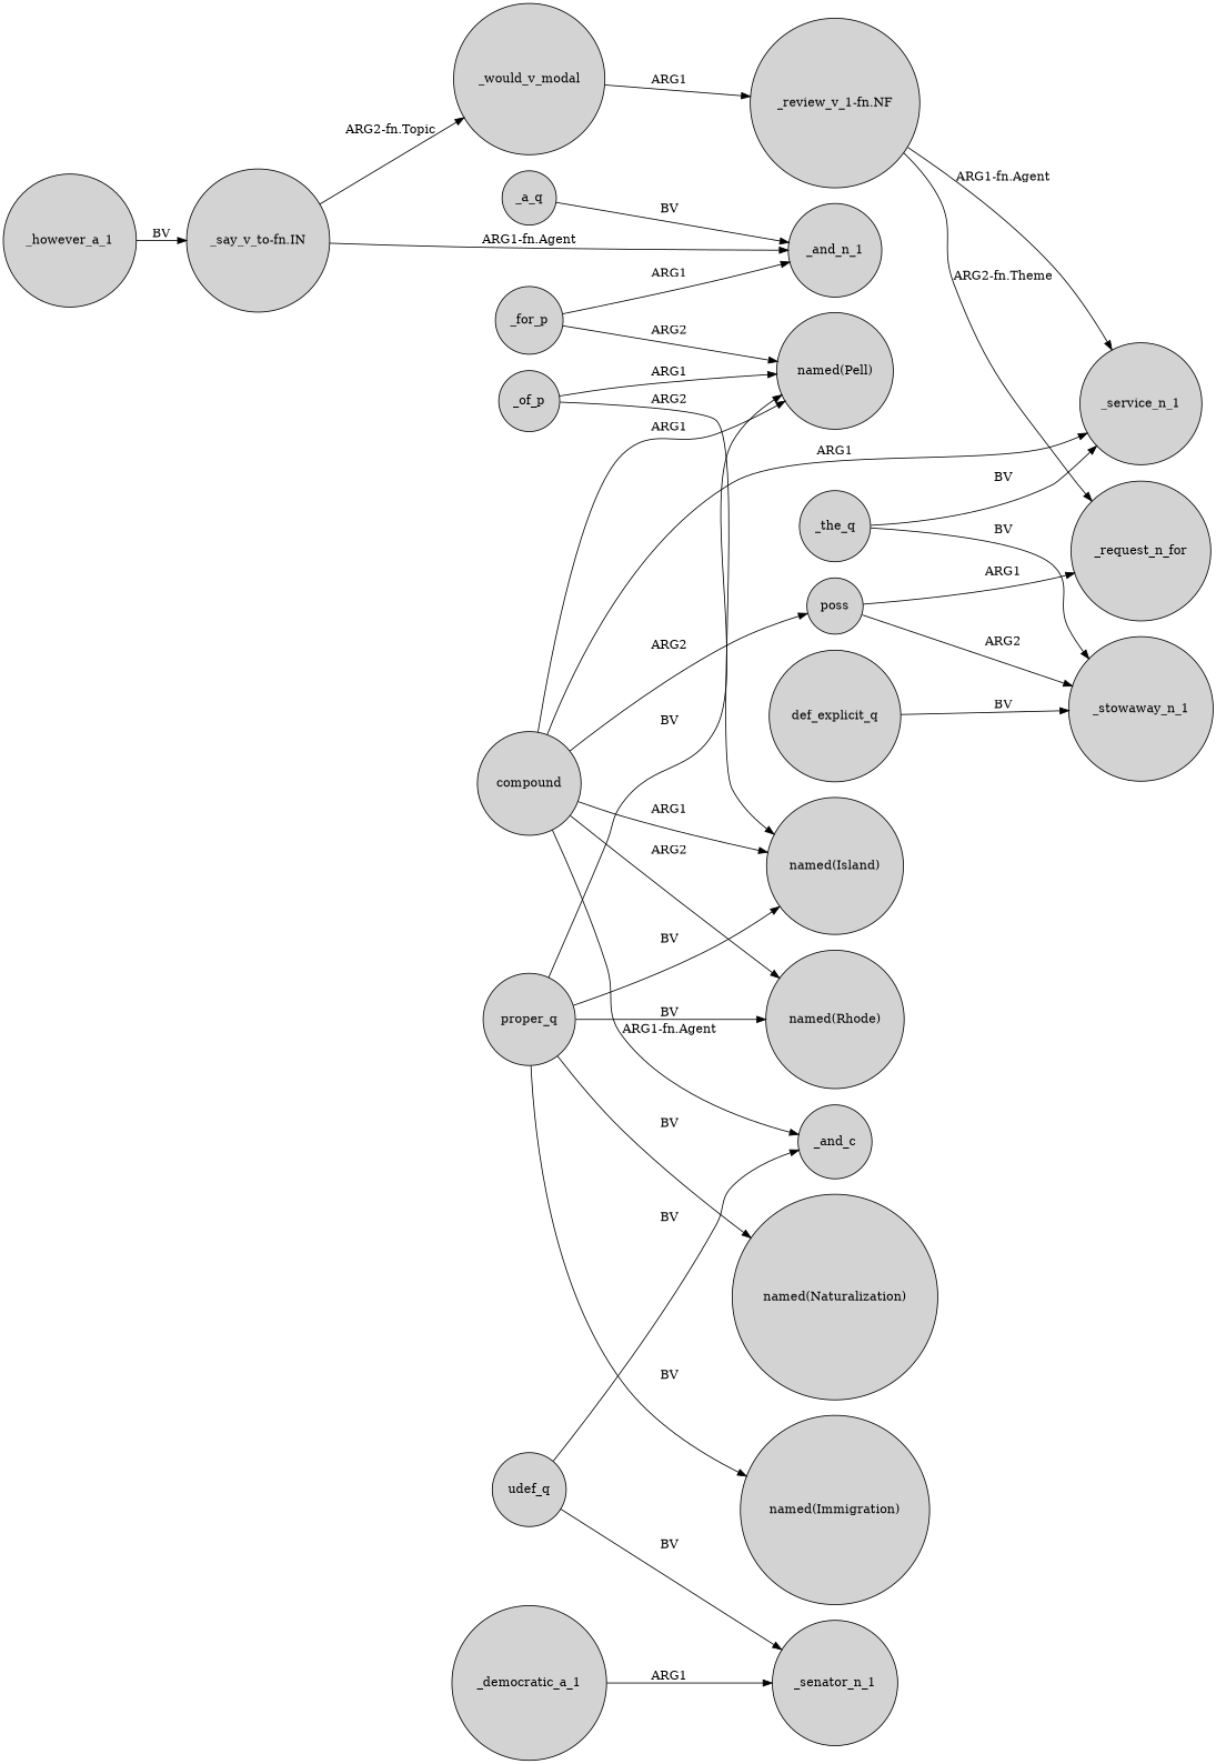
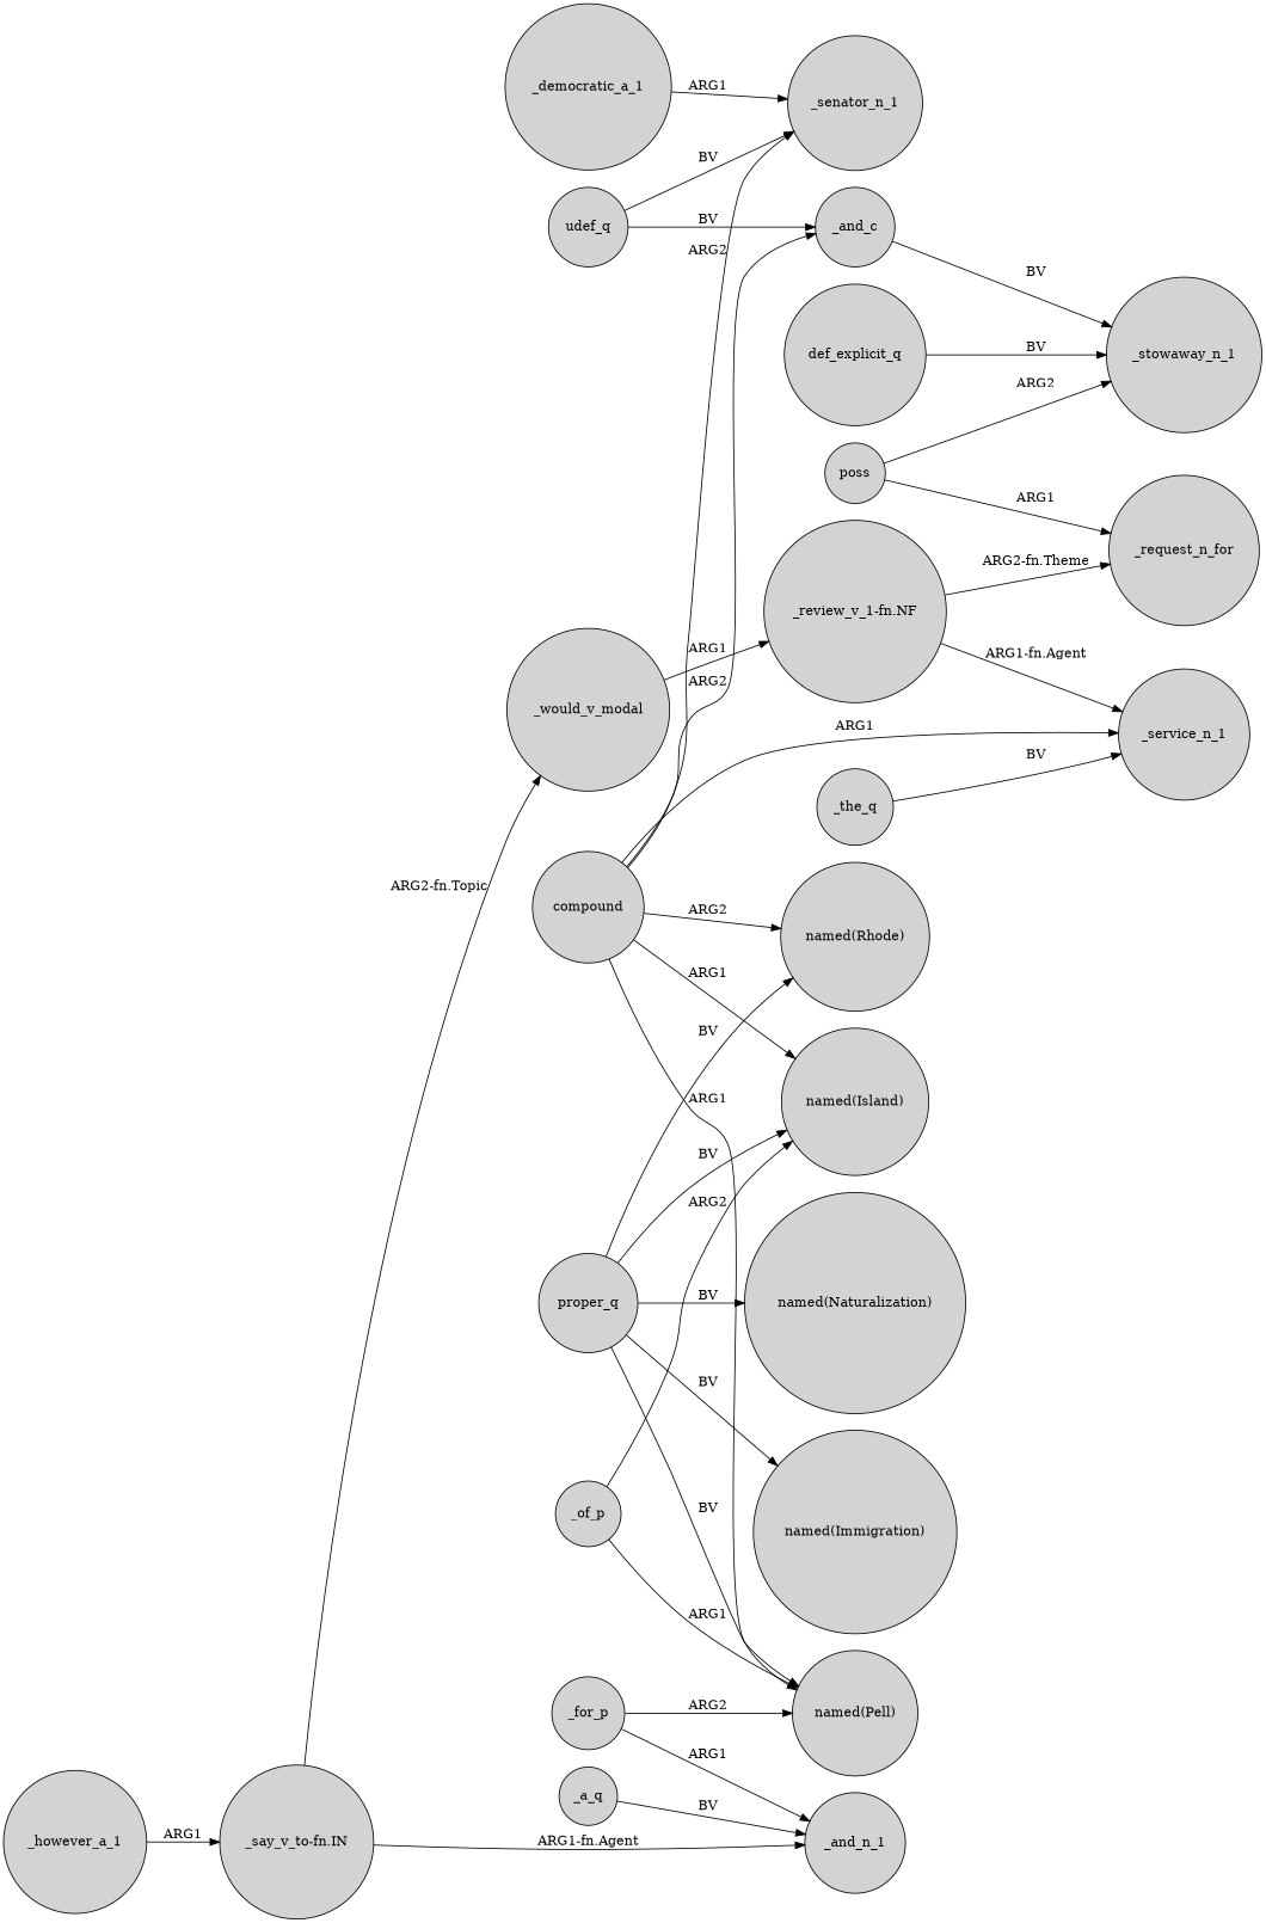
  digraph {
    rankdir=LR
    node [shape=circle style=filled]
    "_say_v_to-fn.IN"
    _would_v_modal
    n3 [label=_and_n_1]
    "_review_v_1-fn.NF"
    _request_n_for
    _service_n_1
    _for_p
    "named(Pell)"
    udef_q
    _senator_n_1
    _and_c
    _the_q
    _stowaway_n_1
    _of_p
    "named(Island)"
    proper_q
    "named(Naturalization)"
    "named(Immigration)"
    "named(Rhode)"
    compound
    _however_a_1
    def_explicit_q
    poss
    _democratic_a_1
    _a_q
    "_say_v_to-fn.IN" -> _would_v_modal [label="ARG2-fn.Topic"]
    "_say_v_to-fn.IN" -> n3 [label="ARG1-fn.Agent"]
    _would_v_modal -> "_review_v_1-fn.NF" [label=ARG1]
    "_review_v_1-fn.NF" -> _request_n_for [label="ARG2-fn.Theme"]
    "_review_v_1-fn.NF" -> _service_n_1 [label="ARG1-fn.Agent"]
    _for_p -> n3 [label=ARG1]
    _for_p -> "named(Pell)" [label=ARG2]
    udef_q -> _senator_n_1 [label=BV]
    udef_q -> _and_c [label=BV]
    _the_q -> _service_n_1 [label=BV]
-   _the_q -> _stowaway_n_1 [label=BV]
+   _and_c -> _stowaway_n_1 [label=BV]
    _of_p -> "named(Pell)" [label=ARG1]
    _of_p -> "named(Island)" [label=ARG2]
    proper_q -> "named(Pell)" [label=BV]
    proper_q -> "named(Island)" [label=BV]
    proper_q -> "named(Naturalization)" [label=BV]
    proper_q -> "named(Immigration)" [label=BV]
    proper_q -> "named(Rhode)" [label=BV]
    compound -> _service_n_1 [label=ARG1]
    compound -> "named(Pell)" [label=ARG1]
-   compound -> poss [label=ARG2]
-   compound -> _and_c [label="ARG1-fn.Agent"]
+   compound -> _senator_n_1 [label=ARG2]
+   compound -> _and_c [label=ARG2]
    compound -> "named(Island)" [label=ARG1]
    compound -> "named(Rhode)" [label=ARG2]
-   _however_a_1 -> "_say_v_to-fn.IN" [label=BV]
+   _however_a_1 -> "_say_v_to-fn.IN" [label=ARG1]
    def_explicit_q -> _stowaway_n_1 [label=BV]
    poss -> _request_n_for [label=ARG1]
    poss -> _stowaway_n_1 [label=ARG2]
    _democratic_a_1 -> _senator_n_1 [label=ARG1]
    _a_q -> n3 [label=BV]
  }
